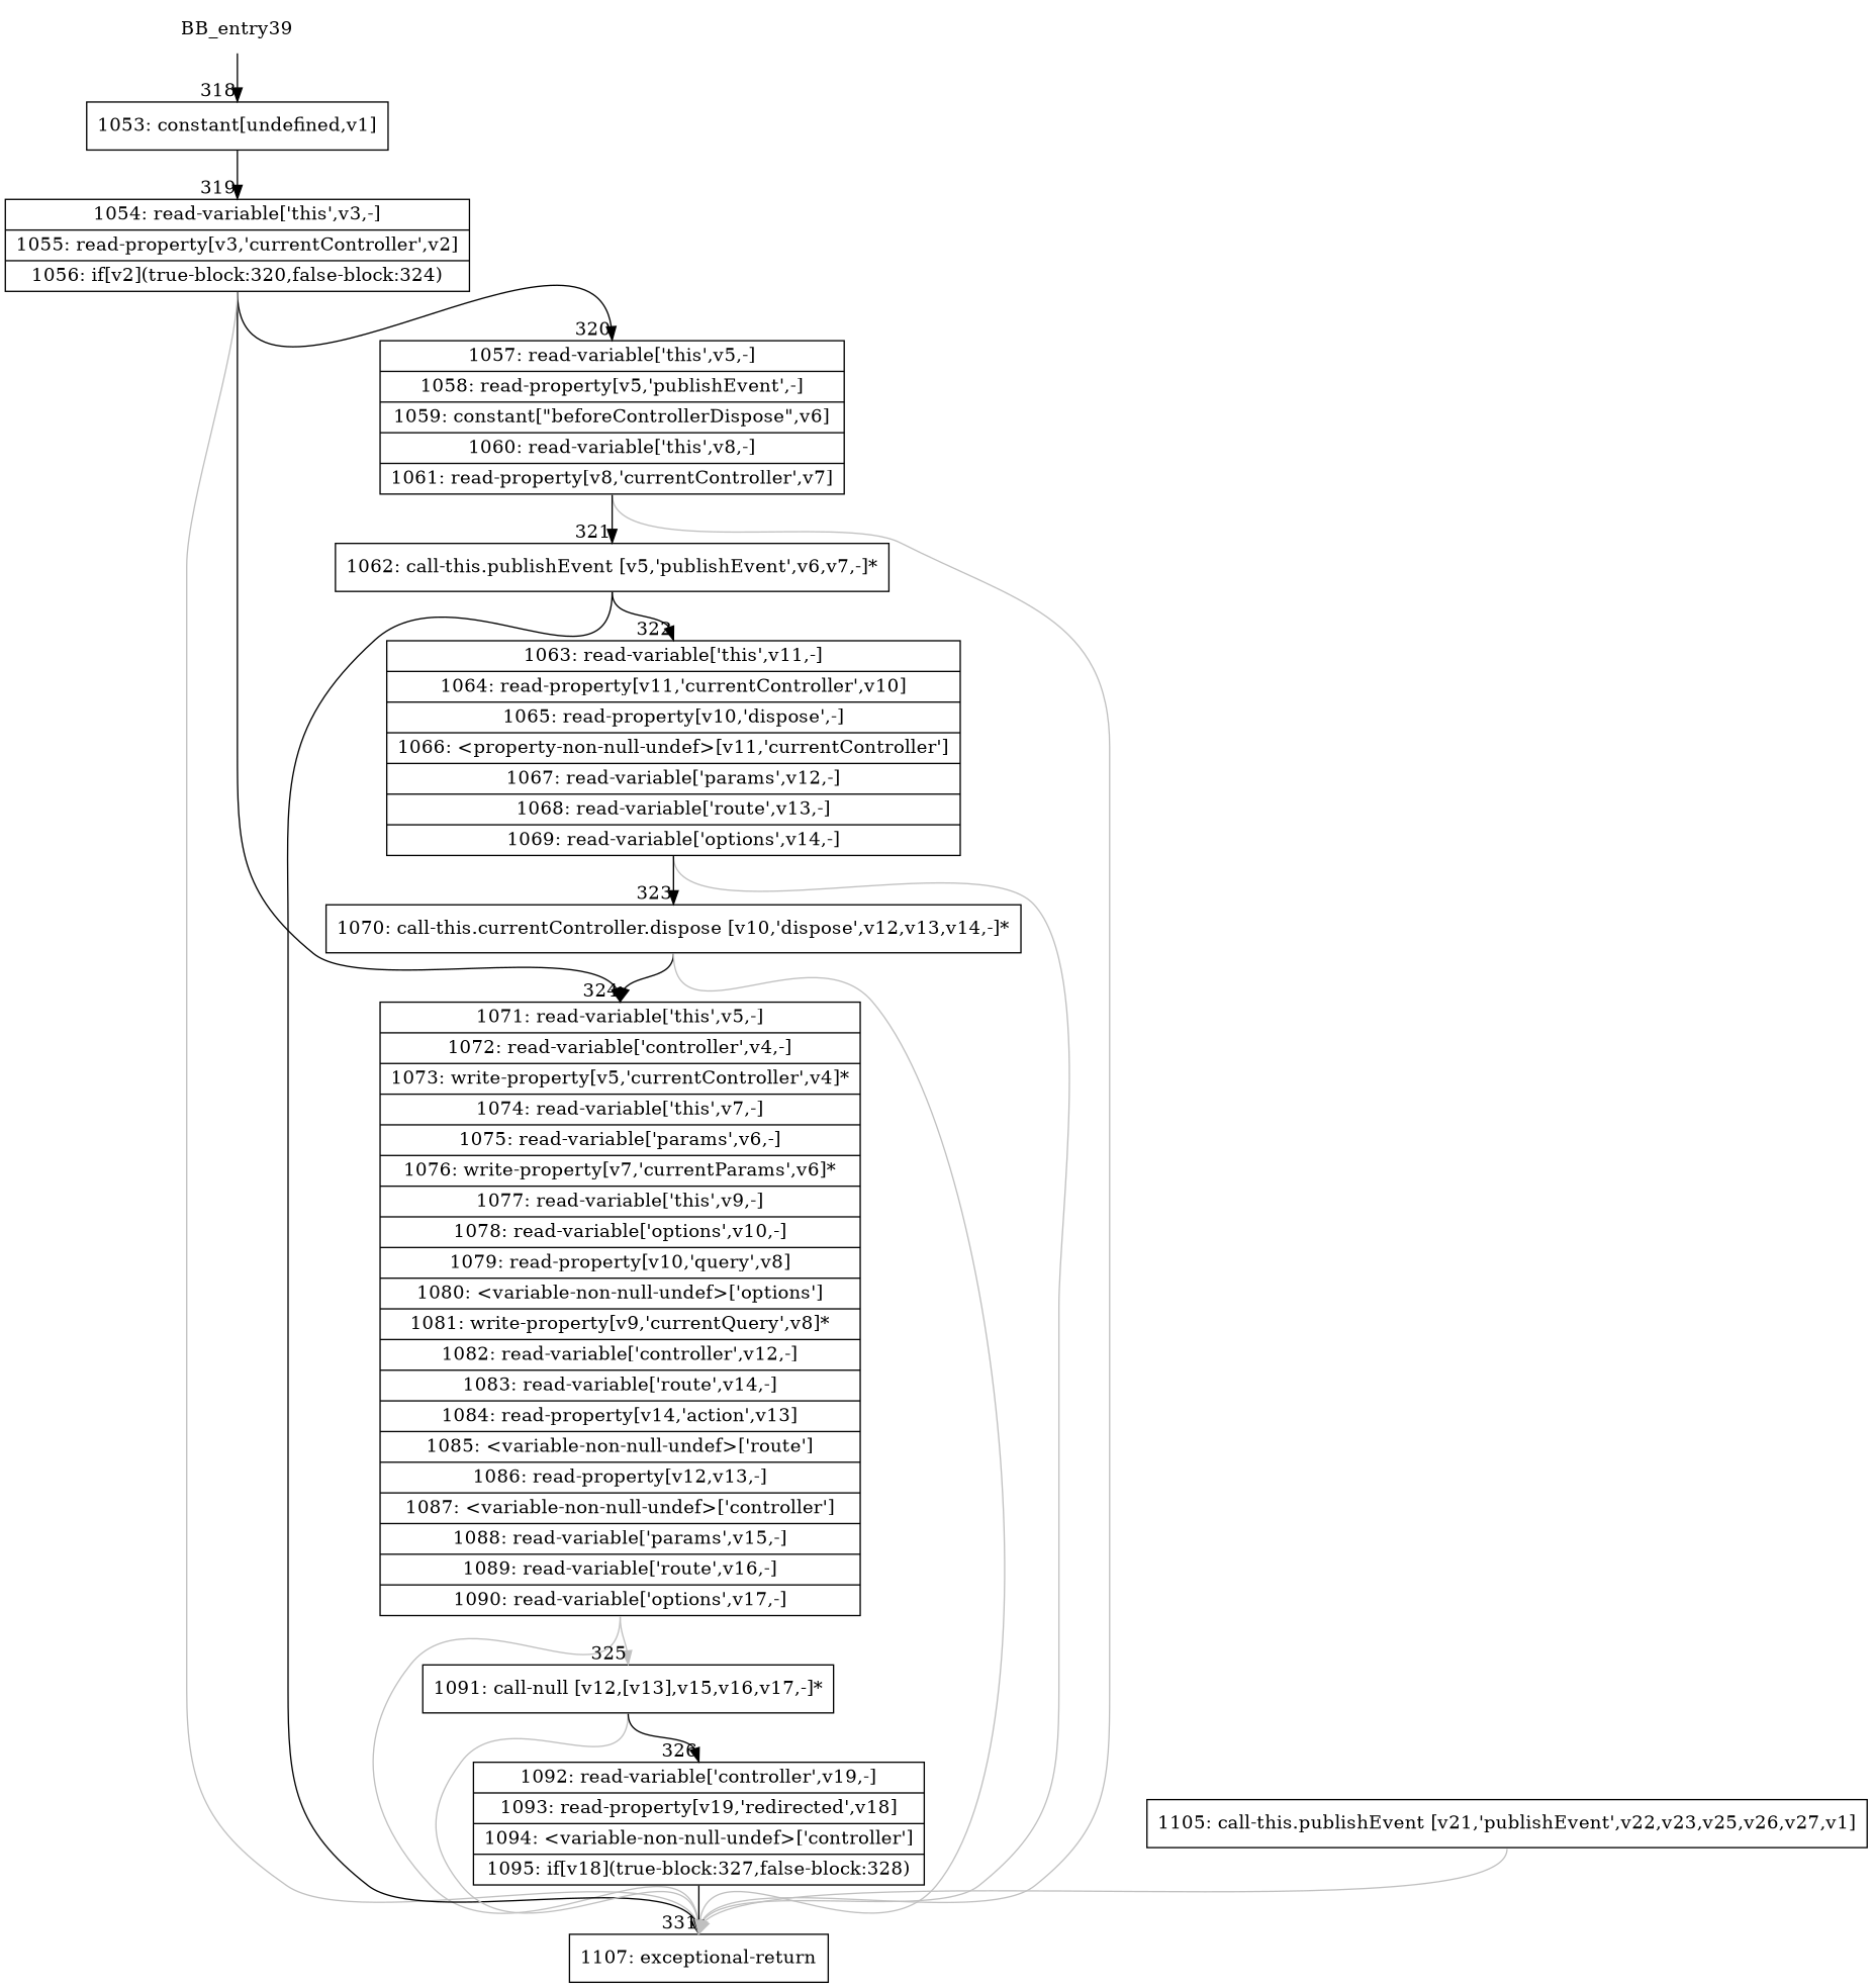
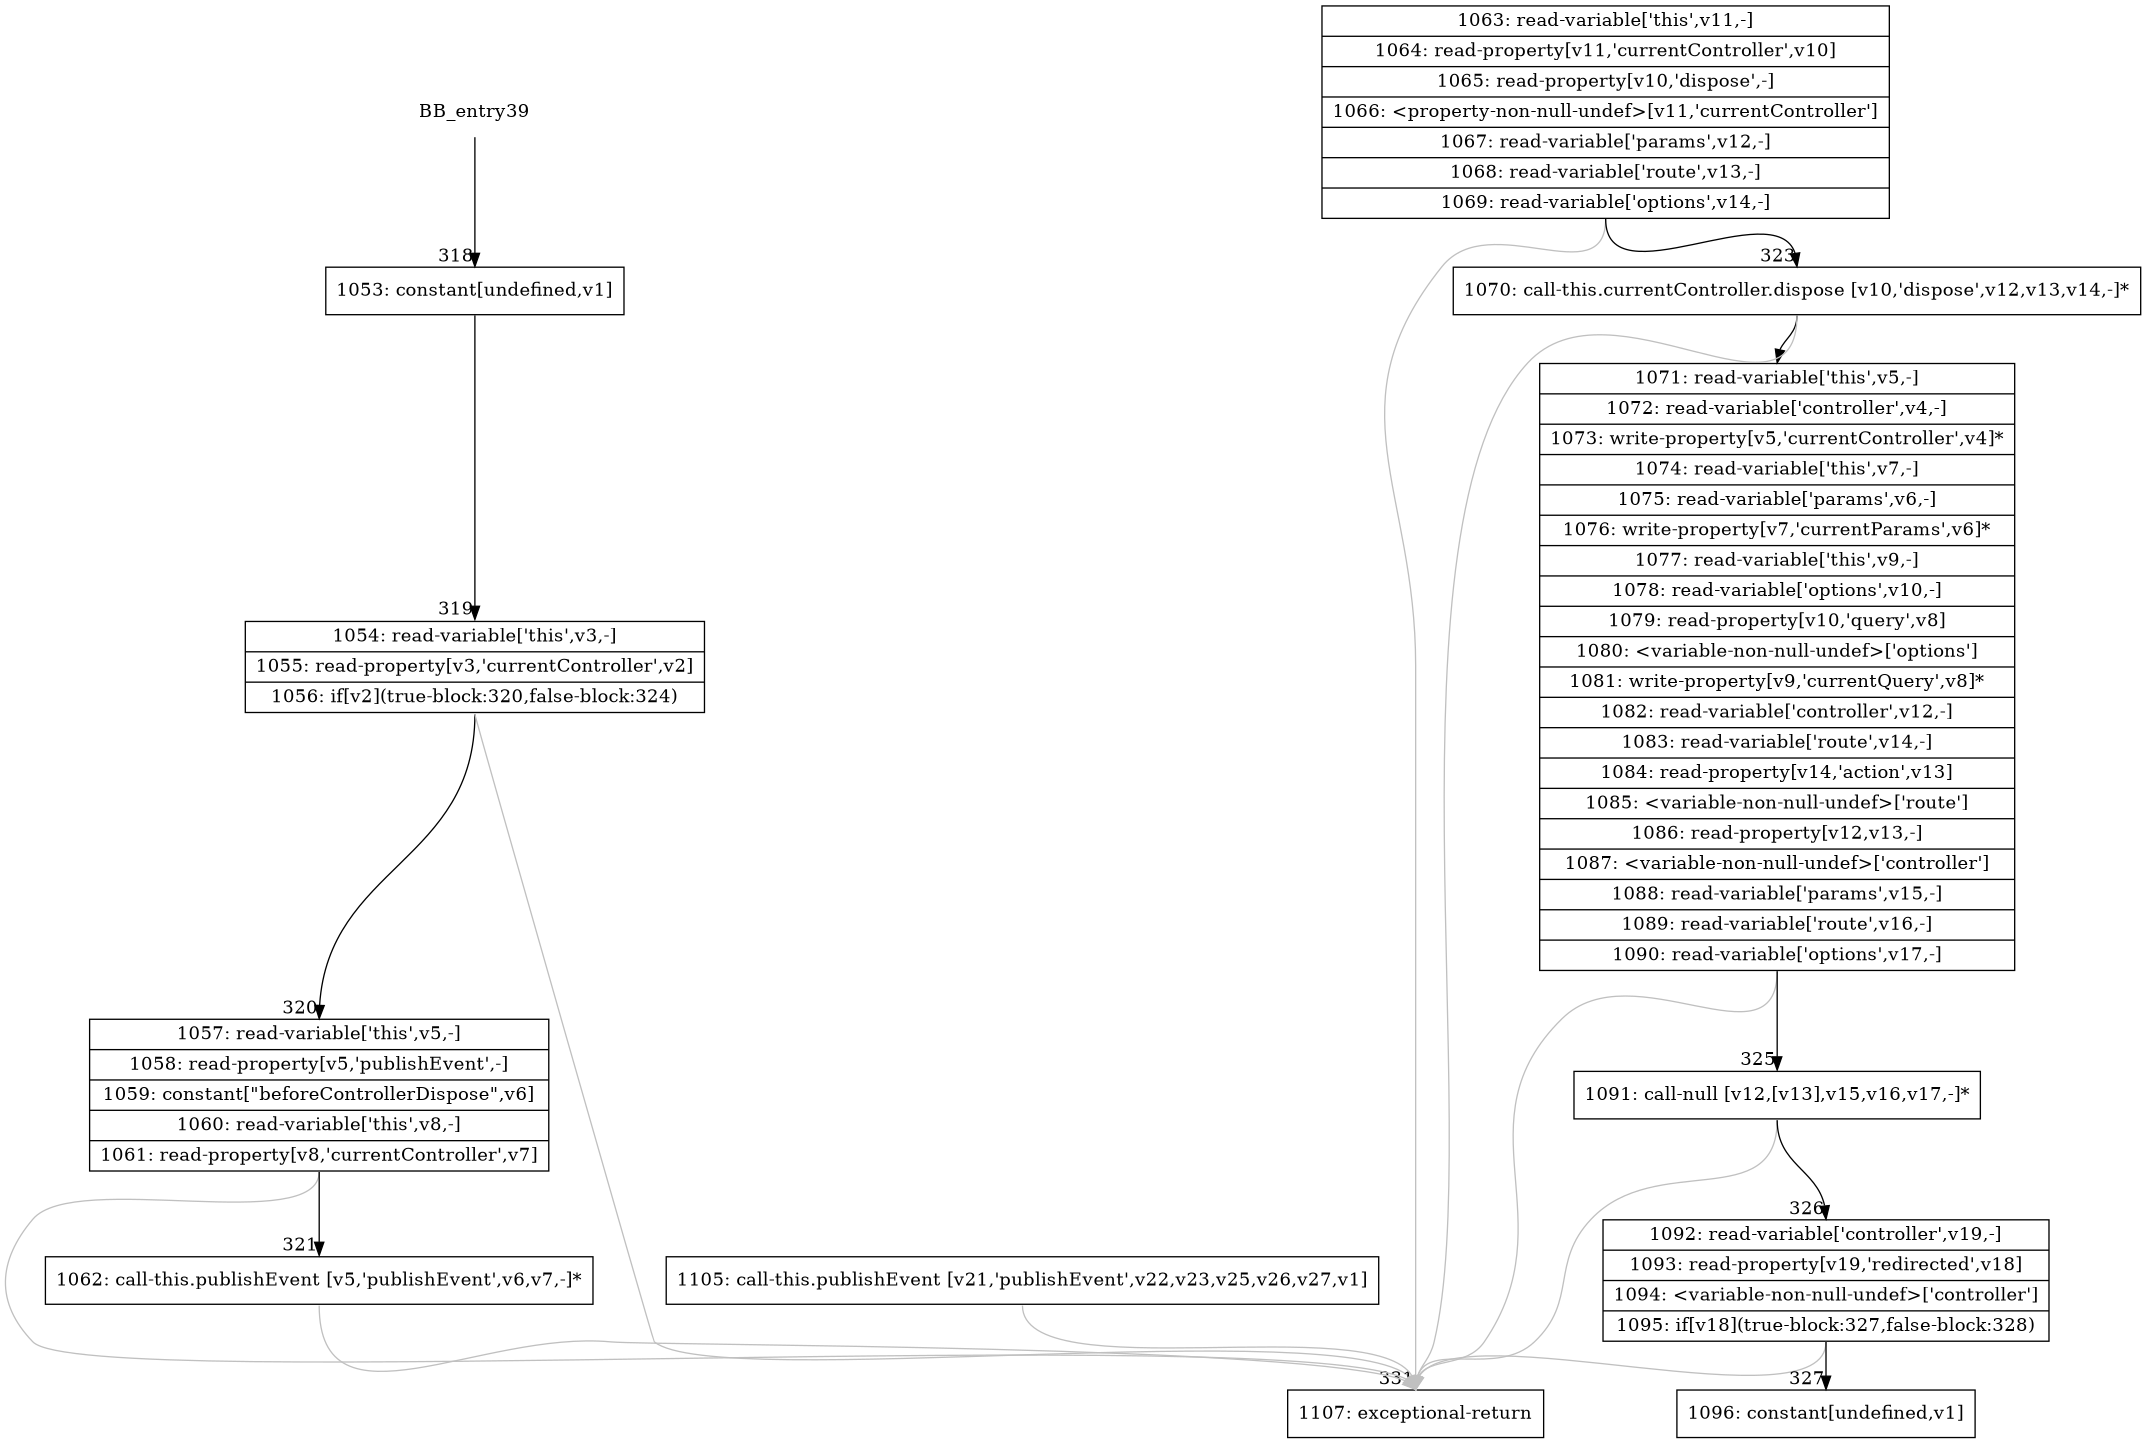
  digraph {
    rankdir=TD
    node [shape=record]
    edge [headport=n tailport=s]
    n1 [label=BB_entry39 shape=none]
    n2 [label="{1053: constant[undefined,v1]}"]
    n3 [label="{1054: read-variable['this',v3,-]|1055: read-property[v3,'currentController',v2]|1056: if[v2](true-block:320,false-block:324)}"]
    n4 [label="{1057: read-variable['this',v5,-]|1058: read-property[v5,'publishEvent',-]|1059: constant[\"beforeControllerDispose\",v6]|1060: read-variable['this',v8,-]|1061: read-property[v8,'currentController',v7]}"]
    n5 [label="{1071: read-variable['this',v5,-]|1072: read-variable['controller',v4,-]|1073: write-property[v5,'currentController',v4]*|1074: read-variable['this',v7,-]|1075: read-variable['params',v6,-]|1076: write-property[v7,'currentParams',v6]*|1077: read-variable['this',v9,-]|1078: read-variable['options',v10,-]|1079: read-property[v10,'query',v8]|1080: \<variable-non-null-undef\>['options']|1081: write-property[v9,'currentQuery',v8]*|1082: read-variable['controller',v12,-]|1083: read-variable['route',v14,-]|1084: read-property[v14,'action',v13]|1085: \<variable-non-null-undef\>['route']|1086: read-property[v12,v13,-]|1087: \<variable-non-null-undef\>['controller']|1088: read-variable['params',v15,-]|1089: read-variable['route',v16,-]|1090: read-variable['options',v17,-]}"]
    n6 [label="{1107: exceptional-return}"]
    n7 [label="{1062: call-this.publishEvent [v5,'publishEvent',v6,v7,-]*}"]
    n8 [label="{1091: call-null [v12,[v13],v15,v16,v17,-]*}"]
    n9 [label="{1063: read-variable['this',v11,-]|1064: read-property[v11,'currentController',v10]|1065: read-property[v10,'dispose',-]|1066: \<property-non-null-undef\>[v11,'currentController']|1067: read-variable['params',v12,-]|1068: read-variable['route',v13,-]|1069: read-variable['options',v14,-]}"]
    n10 [label="{1092: read-variable['controller',v19,-]|1093: read-property[v19,'redirected',v18]|1094: \<variable-non-null-undef\>['controller']|1095: if[v18](true-block:327,false-block:328)}"]
    n11 [label="{1070: call-this.currentController.dispose [v10,'dispose',v12,v13,v14,-]*}"]
+   n12 [label="{1096: constant[undefined,v1]}"]
    n13 [label="{1105: call-this.publishEvent [v21,'publishEvent',v22,v23,v25,v26,v27,v1]}"]
    n1 -> n2 [headlabel="    318"]
    n2 -> n3 [headlabel="      319"]
    n3 -> n4 [headlabel="      320"]
-   n3 -> n5 [headlabel="      324"]
    n3 -> n6 [color=gray headlabel="      331"]
    n4 -> n6 [color=gray]
    n4 -> n7 [headlabel="      321"]
    n5 -> n6 [color=gray]
-   n5 -> n8 [headlabel="      325" color=gray]
-   n7 -> n6 [color=black]
-   n7 -> n9 [headlabel="      322"]
+   n5 -> n8 [headlabel="      325"]
+   n7 -> n6 [color=gray]
    n8 -> n6 [color=gray]
    n8 -> n10 [headlabel="      326"]
    n9 -> n6 [color=gray]
    n9 -> n11 [headlabel="      323"]
-   n10 -> n6 [color=black]
+   n10 -> n6 [color=gray]
+   n10 -> n12 [headlabel="      327"]
    n11 -> n5
    n11 -> n6 [color=gray]
    n13 -> n6 [color=gray]
  }
